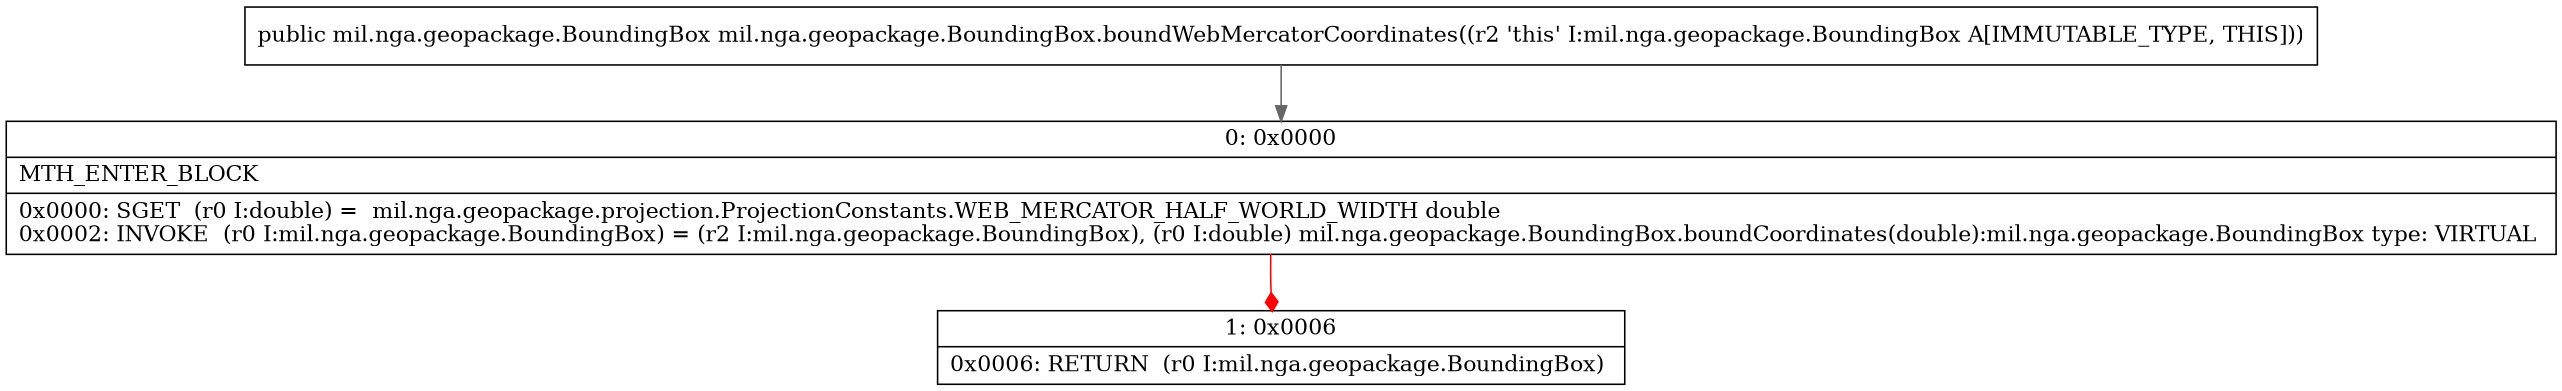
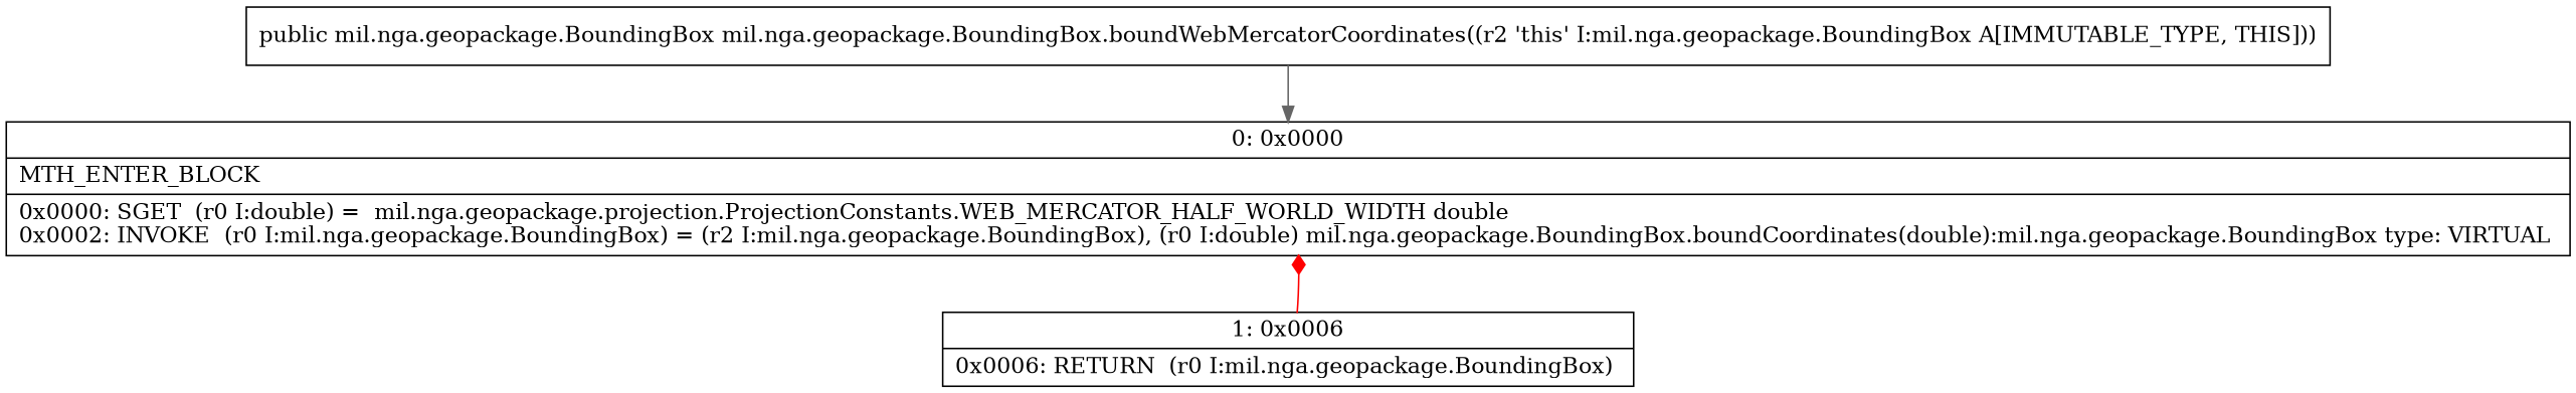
  digraph {
    node [shape=record]
    edge [style=solid]
    n1 [label="{0\:\ 0x0000|MTH_ENTER_BLOCK\l|0x0000: SGET  (r0 I:double) =  mil.nga.geopackage.projection.ProjectionConstants.WEB_MERCATOR_HALF_WORLD_WIDTH double \l0x0002: INVOKE  (r0 I:mil.nga.geopackage.BoundingBox) = (r2 I:mil.nga.geopackage.BoundingBox), (r0 I:double) mil.nga.geopackage.BoundingBox.boundCoordinates(double):mil.nga.geopackage.BoundingBox type: VIRTUAL \l}"]
    n2 [label="{1\:\ 0x0006|0x0006: RETURN  (r0 I:mil.nga.geopackage.BoundingBox) \l}"]
    n3 [label="{public mil.nga.geopackage.BoundingBox mil.nga.geopackage.BoundingBox.boundWebMercatorCoordinates((r2 'this' I:mil.nga.geopackage.BoundingBox A[IMMUTABLE_TYPE, THIS])) }"]
-   n1 -> n2 [color=red arrowhead=diamond]
+   n2 -> n1 [color=red arrowhead=diamond]
    n3 -> n1 [color=gray40 arrowhead=normal]
  }
